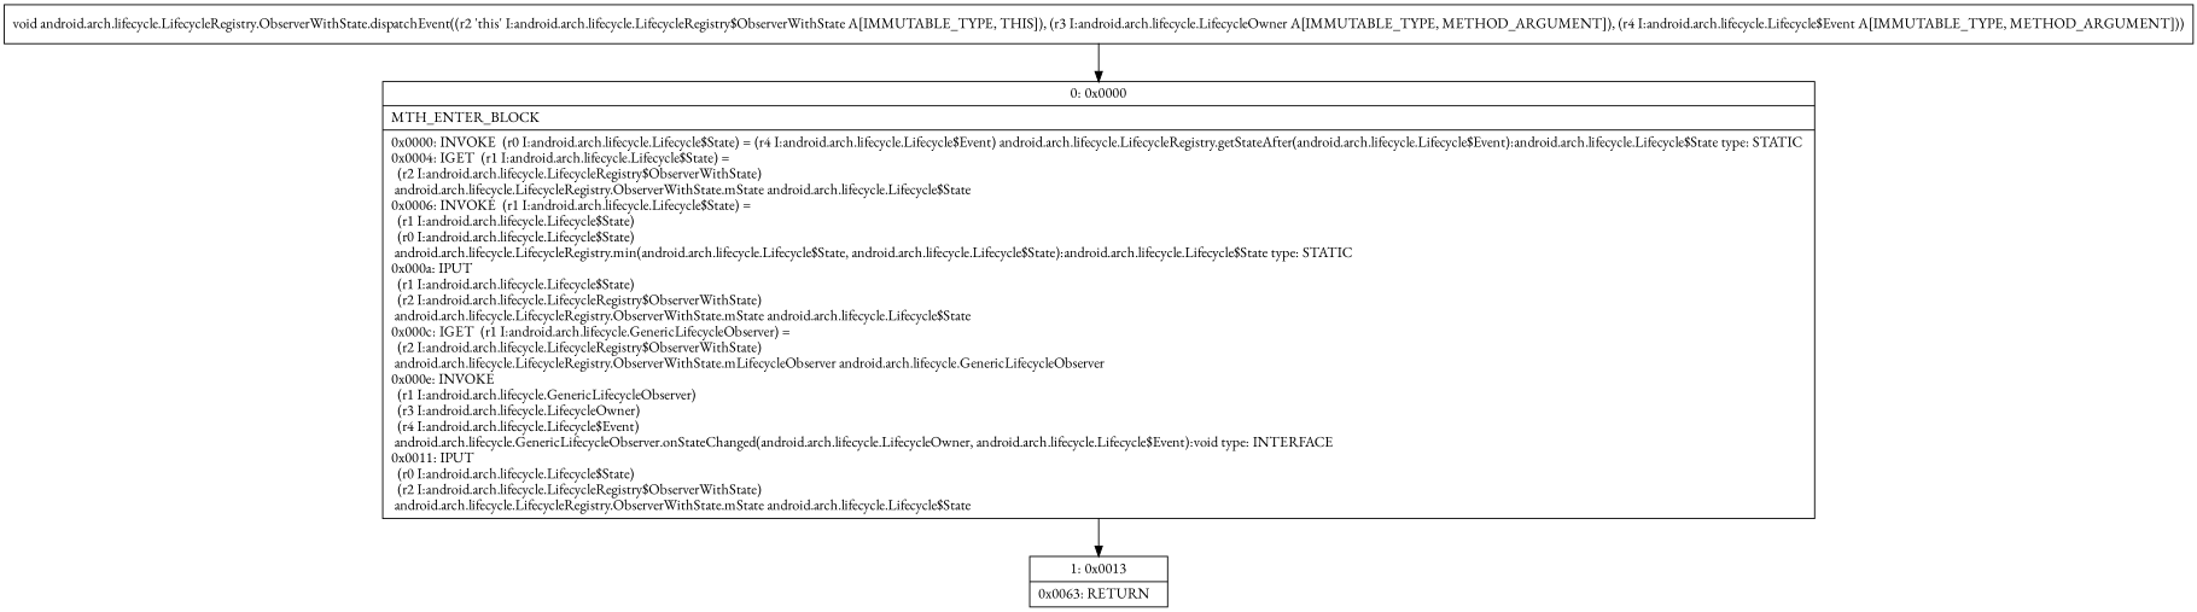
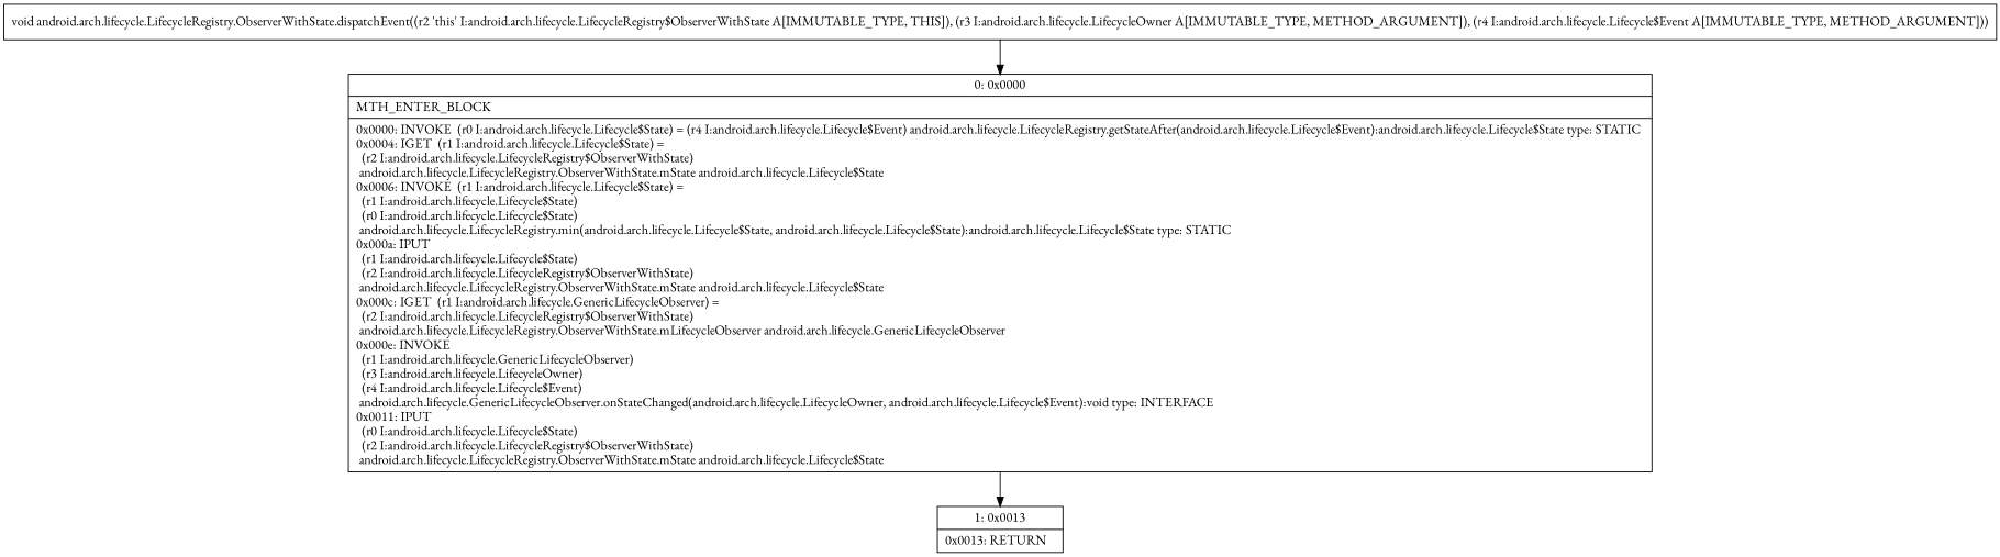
  digraph {
    fontname="EB Garamond"
    node [shape=record fontname="EB Garamond"]
    edge [fontname="EB Garamond"]
    n1 [label="{0\:\ 0x0000|MTH_ENTER_BLOCK\l|0x0000: INVOKE  (r0 I:android.arch.lifecycle.Lifecycle$State) = (r4 I:android.arch.lifecycle.Lifecycle$Event) android.arch.lifecycle.LifecycleRegistry.getStateAfter(android.arch.lifecycle.Lifecycle$Event):android.arch.lifecycle.Lifecycle$State type: STATIC \l0x0004: IGET  (r1 I:android.arch.lifecycle.Lifecycle$State) = \l  (r2 I:android.arch.lifecycle.LifecycleRegistry$ObserverWithState)\l android.arch.lifecycle.LifecycleRegistry.ObserverWithState.mState android.arch.lifecycle.Lifecycle$State \l0x0006: INVOKE  (r1 I:android.arch.lifecycle.Lifecycle$State) = \l  (r1 I:android.arch.lifecycle.Lifecycle$State)\l  (r0 I:android.arch.lifecycle.Lifecycle$State)\l android.arch.lifecycle.LifecycleRegistry.min(android.arch.lifecycle.Lifecycle$State, android.arch.lifecycle.Lifecycle$State):android.arch.lifecycle.Lifecycle$State type: STATIC \l0x000a: IPUT  \l  (r1 I:android.arch.lifecycle.Lifecycle$State)\l  (r2 I:android.arch.lifecycle.LifecycleRegistry$ObserverWithState)\l android.arch.lifecycle.LifecycleRegistry.ObserverWithState.mState android.arch.lifecycle.Lifecycle$State \l0x000c: IGET  (r1 I:android.arch.lifecycle.GenericLifecycleObserver) = \l  (r2 I:android.arch.lifecycle.LifecycleRegistry$ObserverWithState)\l android.arch.lifecycle.LifecycleRegistry.ObserverWithState.mLifecycleObserver android.arch.lifecycle.GenericLifecycleObserver \l0x000e: INVOKE  \l  (r1 I:android.arch.lifecycle.GenericLifecycleObserver)\l  (r3 I:android.arch.lifecycle.LifecycleOwner)\l  (r4 I:android.arch.lifecycle.Lifecycle$Event)\l android.arch.lifecycle.GenericLifecycleObserver.onStateChanged(android.arch.lifecycle.LifecycleOwner, android.arch.lifecycle.Lifecycle$Event):void type: INTERFACE \l0x0011: IPUT  \l  (r0 I:android.arch.lifecycle.Lifecycle$State)\l  (r2 I:android.arch.lifecycle.LifecycleRegistry$ObserverWithState)\l android.arch.lifecycle.LifecycleRegistry.ObserverWithState.mState android.arch.lifecycle.Lifecycle$State \l}"]
-   n2 [label="{1\:\ 0x0013|0x0063: RETURN   \l}"]
+   n2 [label="{1\:\ 0x0013|0x0013: RETURN   \l}"]
    n3 [label="{void android.arch.lifecycle.LifecycleRegistry.ObserverWithState.dispatchEvent((r2 'this' I:android.arch.lifecycle.LifecycleRegistry$ObserverWithState A[IMMUTABLE_TYPE, THIS]), (r3 I:android.arch.lifecycle.LifecycleOwner A[IMMUTABLE_TYPE, METHOD_ARGUMENT]), (r4 I:android.arch.lifecycle.Lifecycle$Event A[IMMUTABLE_TYPE, METHOD_ARGUMENT])) }"]
    n1 -> n2
    n3 -> n1
  }
